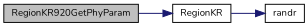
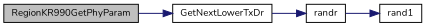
  digraph {
    fontname=Nunito
    rankdir=LR
    node [color=black fillcolor=white fontname=Nunito fontsize=10 shape=record style=filled]
    edge [color=midnightblue fontname=Nunito fontsize=10 labelfontname=Helvetica labelfontsize=10 style=solid]
-   n1 [fillcolor=grey75 fontcolor=black height=0.2 label=RegionKR920GetPhyParam width=0.4]
-   n2 [height=0.2 label=RegionKR width=0.4]
+   n1 [fillcolor=grey75 fontcolor=black height=0.2 label=RegionKR990GetPhyParam width=0.4]
+   n2 [height=0.2 label=GetNextLowerTxDr width=0.4]
    n3 [height=0.2 label=randr width=0.4]
+   n4 [height=0.2 label=rand1 width=0.4]
    n1 -> n2
    n2 -> n3
+   n3 -> n4
  }
